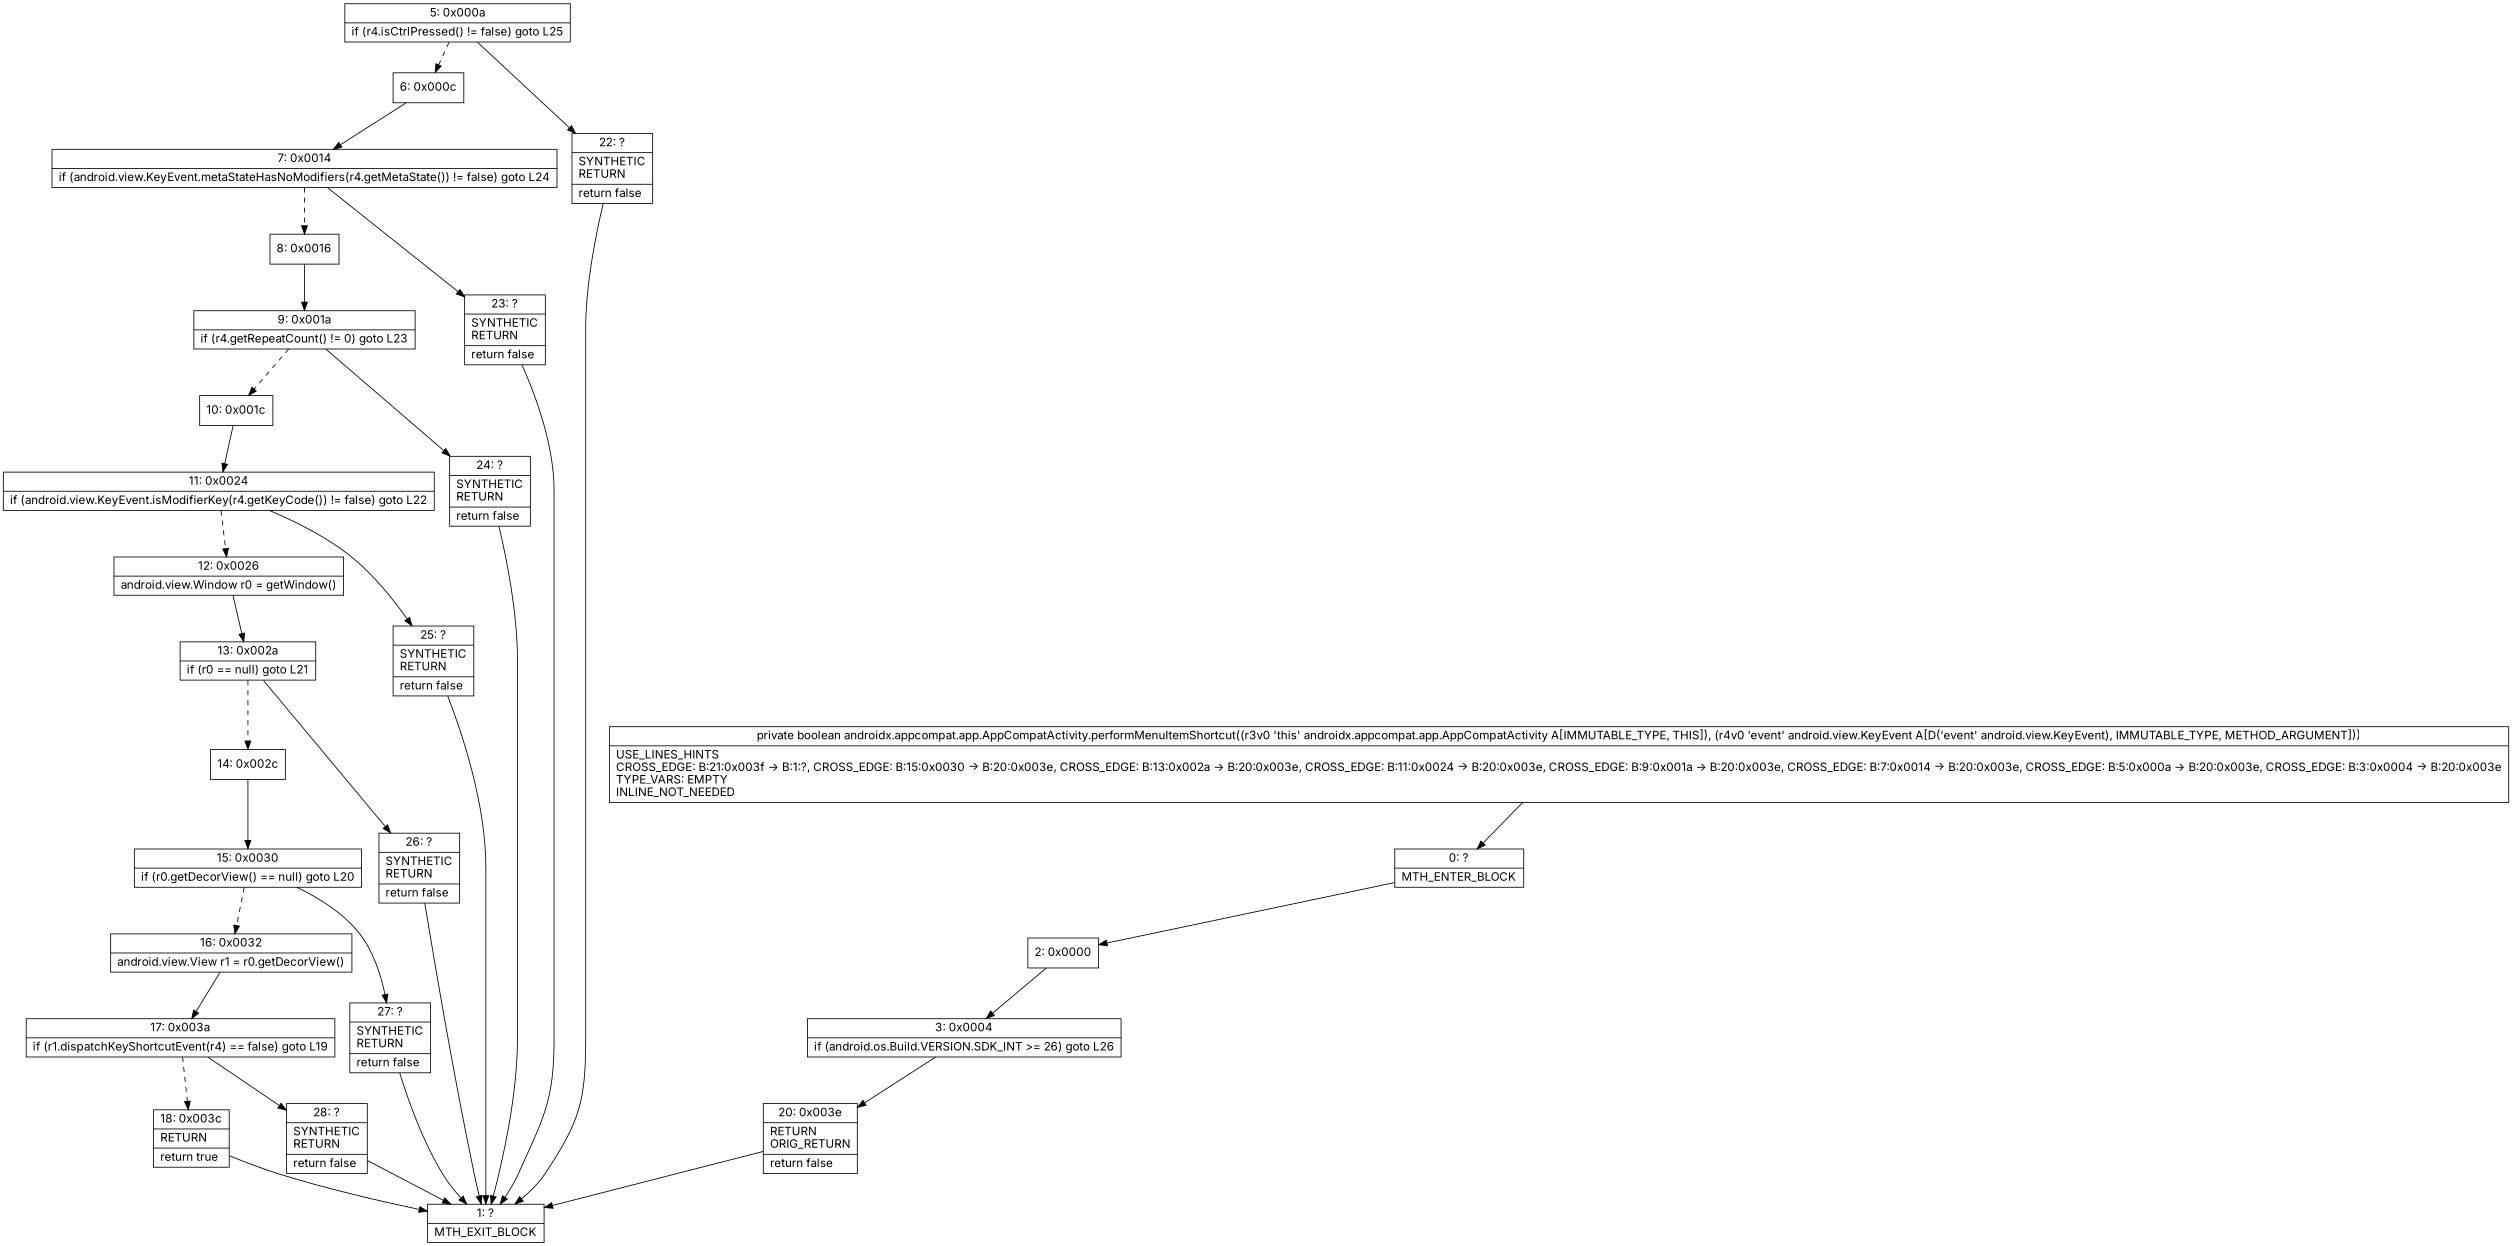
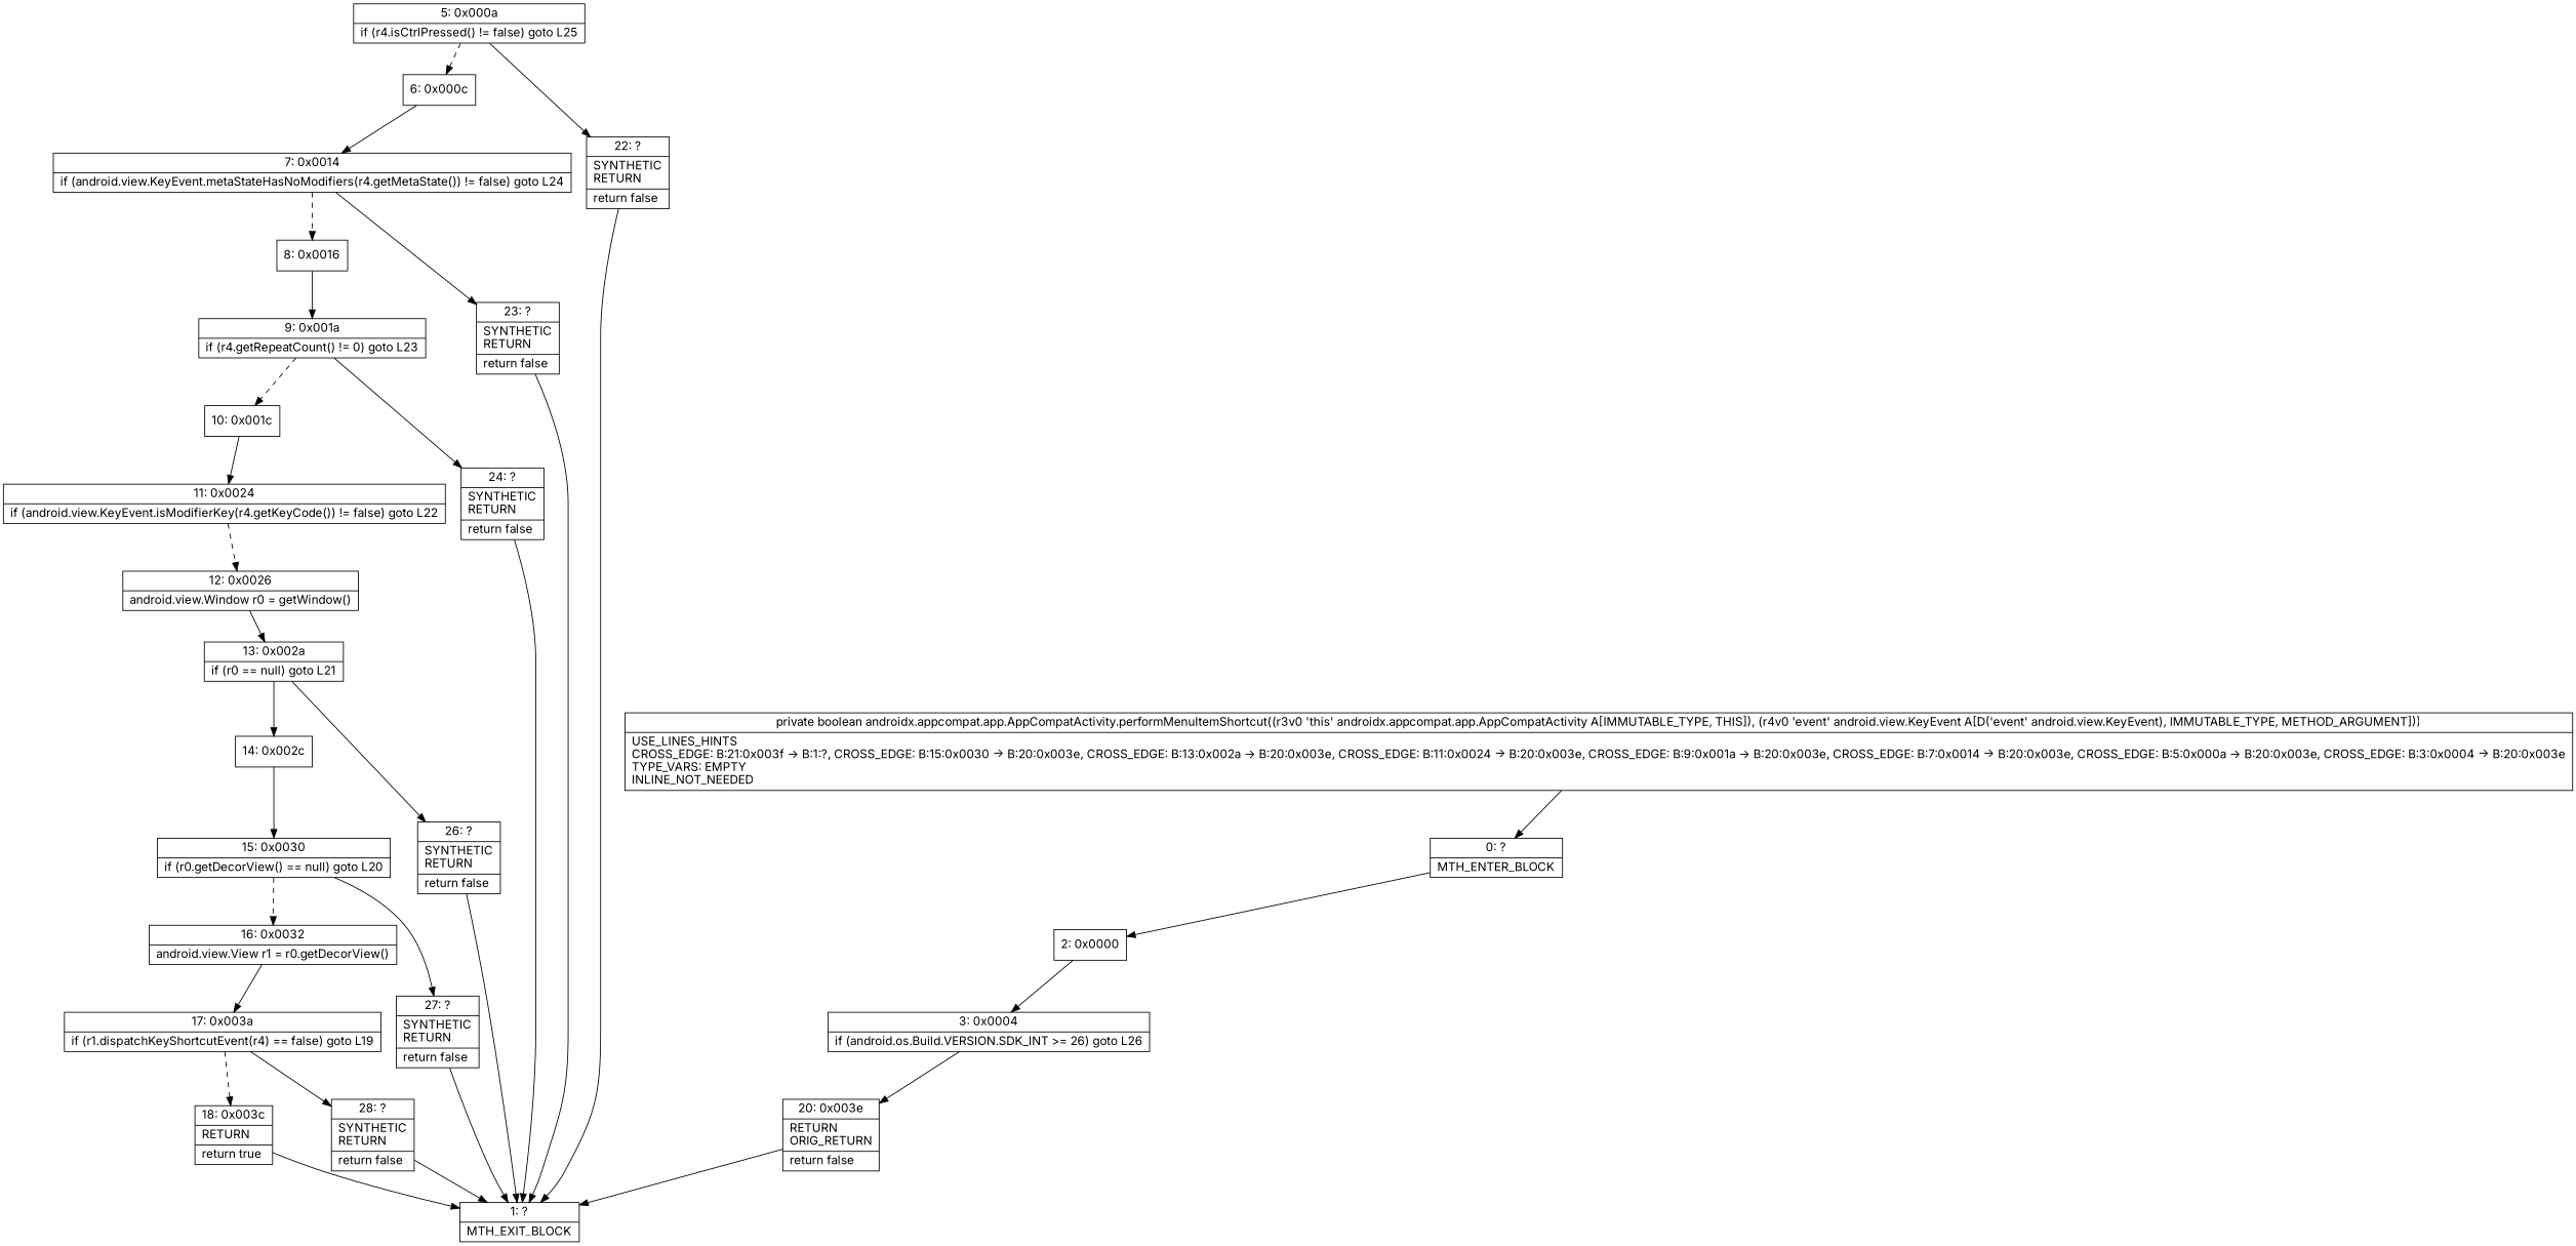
  digraph {
    fontname=Inter
    node [fontname=Inter shape=record]
    edge [fontname=Inter]
    n1 [label="{0\:\ ?|MTH_ENTER_BLOCK\l}"]
    n2 [label="{2\:\ 0x0000}"]
    n3 [label="{3\:\ 0x0004|if (android.os.Build.VERSION.SDK_INT \>= 26) goto L26\l}"]
    n4 [label="{20\:\ 0x003e|RETURN\lORIG_RETURN\l|return false\l}"]
    n5 [label="{1\:\ ?|MTH_EXIT_BLOCK\l}"]
    n6 [label="{5\:\ 0x000a|if (r4.isCtrlPressed() != false) goto L25\l}"]
    n7 [label="{6\:\ 0x000c}"]
    n8 [label="{22\:\ ?|SYNTHETIC\lRETURN\l|return false\l}"]
    n9 [label="{7\:\ 0x0014|if (android.view.KeyEvent.metaStateHasNoModifiers(r4.getMetaState()) != false) goto L24\l}"]
    n10 [label="{8\:\ 0x0016}"]
    n11 [label="{23\:\ ?|SYNTHETIC\lRETURN\l|return false\l}"]
    n12 [label="{9\:\ 0x001a|if (r4.getRepeatCount() != 0) goto L23\l}"]
    n13 [label="{10\:\ 0x001c}"]
    n14 [label="{24\:\ ?|SYNTHETIC\lRETURN\l|return false\l}"]
    n15 [label="{11\:\ 0x0024|if (android.view.KeyEvent.isModifierKey(r4.getKeyCode()) != false) goto L22\l}"]
    n16 [label="{12\:\ 0x0026|android.view.Window r0 = getWindow()\l}"]
-   n17 [label="{25\:\ ?|SYNTHETIC\lRETURN\l|return false\l}"]
    n18 [label="{13\:\ 0x002a|if (r0 == null) goto L21\l}"]
    n19 [label="{14\:\ 0x002c}"]
    n20 [label="{26\:\ ?|SYNTHETIC\lRETURN\l|return false\l}"]
    n21 [label="{15\:\ 0x0030|if (r0.getDecorView() == null) goto L20\l}"]
    n22 [label="{16\:\ 0x0032|android.view.View r1 = r0.getDecorView()\l}"]
    n23 [label="{27\:\ ?|SYNTHETIC\lRETURN\l|return false\l}"]
    n24 [label="{17\:\ 0x003a|if (r1.dispatchKeyShortcutEvent(r4) == false) goto L19\l}"]
    n25 [label="{18\:\ 0x003c|RETURN\l|return true\l}"]
    n26 [label="{28\:\ ?|SYNTHETIC\lRETURN\l|return false\l}"]
    n27 [label="{private boolean androidx.appcompat.app.AppCompatActivity.performMenuItemShortcut((r3v0 'this' androidx.appcompat.app.AppCompatActivity A[IMMUTABLE_TYPE, THIS]), (r4v0 'event' android.view.KeyEvent A[D('event' android.view.KeyEvent), IMMUTABLE_TYPE, METHOD_ARGUMENT]))  | USE_LINES_HINTS\lCROSS_EDGE: B:21:0x003f \-\> B:1:?, CROSS_EDGE: B:15:0x0030 \-\> B:20:0x003e, CROSS_EDGE: B:13:0x002a \-\> B:20:0x003e, CROSS_EDGE: B:11:0x0024 \-\> B:20:0x003e, CROSS_EDGE: B:9:0x001a \-\> B:20:0x003e, CROSS_EDGE: B:7:0x0014 \-\> B:20:0x003e, CROSS_EDGE: B:5:0x000a \-\> B:20:0x003e, CROSS_EDGE: B:3:0x0004 \-\> B:20:0x003e\lTYPE_VARS: EMPTY\lINLINE_NOT_NEEDED\l}"]
    n1 -> n2
    n2 -> n3
    n3 -> n4
    n4 -> n5
    n6 -> n7 [style=dashed]
    n6 -> n8
    n7 -> n9
    n8 -> n5
    n9 -> n10 [style=dashed]
    n9 -> n11
    n10 -> n12
    n11 -> n5
    n12 -> n13 [style=dashed]
    n12 -> n14
    n13 -> n15
    n14 -> n5
    n15 -> n16 [style=dashed]
-   n15 -> n17
    n16 -> n18
-   n17 -> n5
-   n18 -> n19 [style=dashed]
+   n18 -> n19 [style=solid]
    n18 -> n20
    n19 -> n21
    n20 -> n5
    n21 -> n22 [style=dashed]
    n21 -> n23
    n22 -> n24
    n23 -> n5
    n24 -> n25 [style=dashed]
    n24 -> n26
    n25 -> n5
    n26 -> n5
    n27 -> n1
  }
